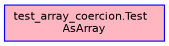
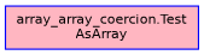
  digraph {
    rankdir=TB
-   n1 [color=blue fillcolor=lightpink fontname=Helvetica fontsize=10 height=0.2 label="test_array_coercion.Test\lAsArray" shape=record style=filled width=0.4]
+   n1 [color=blue fillcolor=lightpink fontname=Helvetica fontsize=10 height=0.2 label="array_array_coercion.Test\lAsArray" shape=record style=filled width=0.4]
  }
